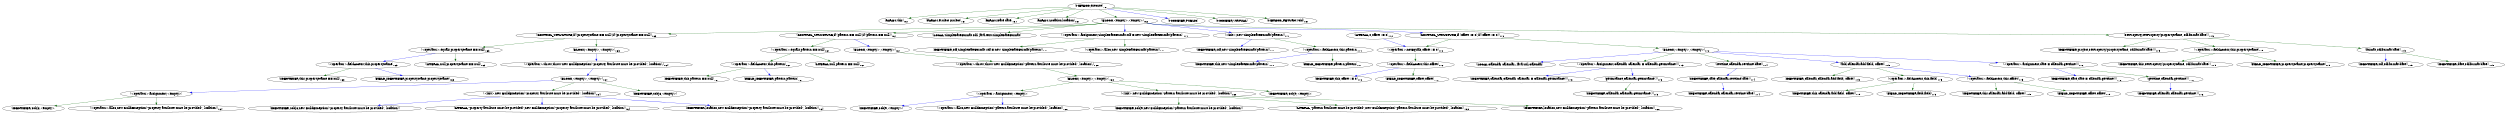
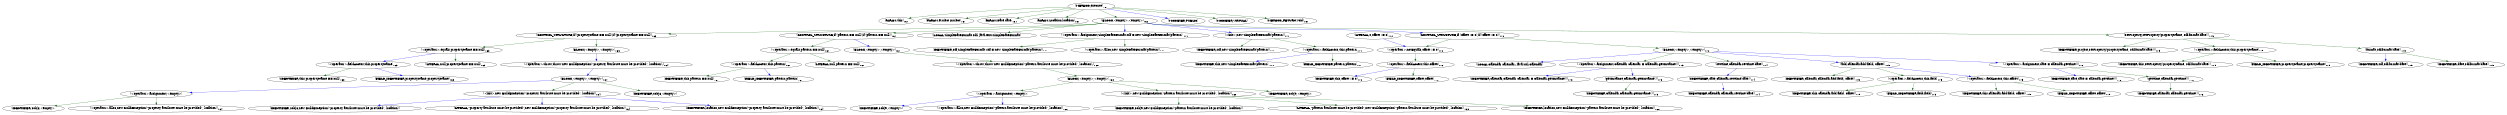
  digraph {
    edge [color=darkgreen]
    n1 [label=<(METHOD,execute)<SUB>161</SUB>>]
    n2 [label=<(PARAM,this)<SUB>161</SUB>>]
    n3 [label=<(PARAM,Project project)<SUB>161</SUB>>]
    n4 [label=<(PARAM,Date date)<SUB>161</SUB>>]
    n5 [label=<(PARAM,Location location)<SUB>161</SUB>>]
    n6 [label=<(BLOCK,&lt;empty&gt;,&lt;empty&gt;)<SUB>162</SUB>>]
    n7 [label=<(MODIFIER,PUBLIC)>]
    n8 [label=<(MODIFIER,VIRTUAL)>]
    n9 [label=<(METHOD_RETURN,void)<SUB>161</SUB>>]
    n10 [label=<(CONTROL_STRUCTURE,if (propertyName == null),if (propertyName == null))<SUB>163</SUB>>]
    n11 [label=<(CONTROL_STRUCTURE,if (pattern == null),if (pattern == null))<SUB>167</SUB>>]
    n12 [label=<(LOCAL,SimpleDateFormat sdf: java.text.SimpleDateFormat)>]
    n13 [label=<(&lt;operator&gt;.assignment,SimpleDateFormat sdf = new SimpleDateFormat(pattern))<SUB>171</SUB>>]
    n14 [label=<(&lt;init&gt;,new SimpleDateFormat(pattern))<SUB>171</SUB>>]
    n15 [label=<(CONTROL_STRUCTURE,if (offset != 0),if (offset != 0))<SUB>172</SUB>>]
    n16 [label=<(setProperty,setProperty(propertyName, sdf.format(date)))<SUB>179</SUB>>]
    n17 [label=<(&lt;operator&gt;.equals,propertyName == null)<SUB>163</SUB>>]
    n18 [label=<(BLOCK,&lt;empty&gt;,&lt;empty&gt;)<SUB>163</SUB>>]
    n19 [label=<(&lt;operator&gt;.equals,pattern == null)<SUB>167</SUB>>]
    n20 [label=<(BLOCK,&lt;empty&gt;,&lt;empty&gt;)<SUB>167</SUB>>]
    n21 [label=<(IDENTIFIER,sdf,SimpleDateFormat sdf = new SimpleDateFormat(pattern))<SUB>171</SUB>>]
    n22 [label=<(&lt;operator&gt;.alloc,new SimpleDateFormat(pattern))<SUB>171</SUB>>]
    n23 [label=<(IDENTIFIER,sdf,new SimpleDateFormat(pattern))<SUB>171</SUB>>]
    n24 [label=<(&lt;operator&gt;.fieldAccess,this.pattern)<SUB>171</SUB>>]
    n25 [label=<(&lt;operator&gt;.notEquals,offset != 0)<SUB>172</SUB>>]
    n26 [label=<(BLOCK,&lt;empty&gt;,&lt;empty&gt;)<SUB>172</SUB>>]
    n27 [label=<(IDENTIFIER,project,setProperty(propertyName, sdf.format(date)))<SUB>179</SUB>>]
    n28 [label=<(&lt;operator&gt;.fieldAccess,this.propertyName)<SUB>179</SUB>>]
    n29 [label=<(format,sdf.format(date))<SUB>179</SUB>>]
    n30 [label=<(&lt;operator&gt;.fieldAccess,this.propertyName)<SUB>163</SUB>>]
    n31 [label=<(LITERAL,null,propertyName == null)<SUB>163</SUB>>]
    n32 [label=<(&lt;operator&gt;.throw,throw new BuildException(&quot;property attribute must be provided&quot;, location);)<SUB>164</SUB>>]
    n33 [label=<(IDENTIFIER,this,propertyName == null)<SUB>163</SUB>>]
    n34 [label=<(FIELD_IDENTIFIER,propertyName,propertyName)<SUB>163</SUB>>]
    n35 [label=<(BLOCK,&lt;empty&gt;,&lt;empty&gt;)<SUB>164</SUB>>]
    n36 [label=<(&lt;operator&gt;.assignment,&lt;empty&gt;)>]
    n37 [label=<(&lt;init&gt;,new BuildException(&quot;property attribute must be provided&quot;, location))<SUB>164</SUB>>]
    n38 [label=<(IDENTIFIER,$obj8,&lt;empty&gt;)>]
    n39 [label=<(IDENTIFIER,$obj8,&lt;empty&gt;)>]
    n40 [label=<(&lt;operator&gt;.alloc,new BuildException(&quot;property attribute must be provided&quot;, location))<SUB>164</SUB>>]
    n41 [label=<(IDENTIFIER,$obj8,new BuildException(&quot;property attribute must be provided&quot;, location))>]
    n42 [label=<(LITERAL,&quot;property attribute must be provided&quot;,new BuildException(&quot;property attribute must be provided&quot;, location))<SUB>164</SUB>>]
    n43 [label=<(IDENTIFIER,location,new BuildException(&quot;property attribute must be provided&quot;, location))<SUB>164</SUB>>]
    n44 [label=<(&lt;operator&gt;.fieldAccess,this.pattern)<SUB>167</SUB>>]
    n45 [label=<(LITERAL,null,pattern == null)<SUB>167</SUB>>]
    n46 [label=<(&lt;operator&gt;.throw,throw new BuildException(&quot;pattern attribute must be provided&quot;, location);)<SUB>168</SUB>>]
    n47 [label=<(IDENTIFIER,this,pattern == null)<SUB>167</SUB>>]
    n48 [label=<(FIELD_IDENTIFIER,pattern,pattern)<SUB>167</SUB>>]
    n49 [label=<(BLOCK,&lt;empty&gt;,&lt;empty&gt;)<SUB>168</SUB>>]
    n50 [label=<(&lt;operator&gt;.assignment,&lt;empty&gt;)>]
    n51 [label=<(&lt;init&gt;,new BuildException(&quot;pattern attribute must be provided&quot;, location))<SUB>168</SUB>>]
    n52 [label=<(IDENTIFIER,$obj9,&lt;empty&gt;)>]
    n53 [label=<(IDENTIFIER,$obj9,&lt;empty&gt;)>]
    n54 [label=<(&lt;operator&gt;.alloc,new BuildException(&quot;pattern attribute must be provided&quot;, location))<SUB>168</SUB>>]
    n55 [label=<(IDENTIFIER,$obj9,new BuildException(&quot;pattern attribute must be provided&quot;, location))>]
    n56 [label=<(LITERAL,&quot;pattern attribute must be provided&quot;,new BuildException(&quot;pattern attribute must be provided&quot;, location))<SUB>168</SUB>>]
    n57 [label=<(IDENTIFIER,location,new BuildException(&quot;pattern attribute must be provided&quot;, location))<SUB>168</SUB>>]
    n58 [label=<(IDENTIFIER,this,new SimpleDateFormat(pattern))<SUB>171</SUB>>]
    n59 [label=<(FIELD_IDENTIFIER,pattern,pattern)<SUB>171</SUB>>]
    n60 [label=<(&lt;operator&gt;.fieldAccess,this.offset)<SUB>172</SUB>>]
    n61 [label=<(LOCAL,Calendar calendar: java.util.Calendar)>]
    n62 [label=<(&lt;operator&gt;.assignment,Calendar calendar = Calendar.getInstance())<SUB>173</SUB>>]
    n63 [label=<(setTime,calendar.setTime(date))<SUB>174</SUB>>]
    n64 [label=<(add,calendar.add(field, offset))<SUB>175</SUB>>]
    n65 [label=<(&lt;operator&gt;.assignment,date = calendar.getTime())<SUB>176</SUB>>]
    n66 [label=<(IDENTIFIER,this,offset != 0)<SUB>172</SUB>>]
    n67 [label=<(FIELD_IDENTIFIER,offset,offset)<SUB>172</SUB>>]
    n68 [label=<(LITERAL,0,offset != 0)<SUB>172</SUB>>]
    n69 [label=<(IDENTIFIER,calendar,Calendar calendar = Calendar.getInstance())<SUB>173</SUB>>]
    n70 [label=<(getInstance,Calendar.getInstance())<SUB>173</SUB>>]
    n71 [label=<(IDENTIFIER,date,calendar.setTime(date))<SUB>174</SUB>>]
    n72 [label=<(IDENTIFIER,calendar,calendar.add(field, offset))<SUB>175</SUB>>]
    n73 [label=<(&lt;operator&gt;.fieldAccess,this.field)<SUB>175</SUB>>]
    n74 [label=<(&lt;operator&gt;.fieldAccess,this.offset)<SUB>175</SUB>>]
    n75 [label=<(IDENTIFIER,date,date = calendar.getTime())<SUB>176</SUB>>]
    n76 [label=<(getTime,calendar.getTime())<SUB>176</SUB>>]
    n77 [label=<(IDENTIFIER,Calendar,Calendar.getInstance())<SUB>173</SUB>>]
    n78 [label=<(IDENTIFIER,calendar,calendar.setTime(date))<SUB>174</SUB>>]
    n79 [label=<(IDENTIFIER,this,calendar.add(field, offset))<SUB>175</SUB>>]
    n80 [label=<(FIELD_IDENTIFIER,field,field)<SUB>175</SUB>>]
    n81 [label=<(IDENTIFIER,this,calendar.add(field, offset))<SUB>175</SUB>>]
    n82 [label=<(FIELD_IDENTIFIER,offset,offset)<SUB>175</SUB>>]
    n83 [label=<(IDENTIFIER,calendar,calendar.getTime())<SUB>176</SUB>>]
    n84 [label=<(IDENTIFIER,this,setProperty(propertyName, sdf.format(date)))<SUB>179</SUB>>]
    n85 [label=<(FIELD_IDENTIFIER,propertyName,propertyName)<SUB>179</SUB>>]
    n86 [label=<(IDENTIFIER,sdf,sdf.format(date))<SUB>179</SUB>>]
    n87 [label=<(IDENTIFIER,date,sdf.format(date))<SUB>179</SUB>>]
    n1 -> n2
    n1 -> n3
    n1 -> n4
    n1 -> n5
    n1 -> n6
    n1 -> n7 [color=blue]
    n1 -> n8
    n1 -> n9
    n6 -> n10
    n6 -> n11
    n6 -> n12
    n6 -> n13 [color=blue]
    n6 -> n14 [color=blue]
    n6 -> n15 [color=blue]
    n6 -> n16
    n10 -> n17
    n10 -> n18
    n11 -> n19
    n11 -> n20 [color=blue]
    n13 -> n21
    n13 -> n22
-   n14 -> n23 [color=blue]
+   n14 -> n23
    n14 -> n24
    n15 -> n25
    n15 -> n26
    n16 -> n27
    n16 -> n28
    n16 -> n29
    n17 -> n30 [color=blue]
    n17 -> n31
    n18 -> n32 [color=blue]
    n19 -> n44
    n19 -> n45
    n20 -> n46
    n24 -> n58 [color=blue]
    n24 -> n59
    n25 -> n60
    n26 -> n61 [color=blue]
    n26 -> n62
    n26 -> n63
    n26 -> n64 [color=blue]
    n26 -> n65 [color=blue]
    n28 -> n84
    n28 -> n85
    n29 -> n86 [color=blue]
    n29 -> n87
    n30 -> n33
    n30 -> n34 [color=blue]
    n32 -> n35 [color=blue]
    n35 -> n36 [color=blue]
    n35 -> n37
    n35 -> n38
    n36 -> n39
    n36 -> n40
    n37 -> n41 [color=blue]
    n37 -> n42 [color=blue]
    n37 -> n43 [color=blue]
    n44 -> n47
    n44 -> n48 [color=blue]
    n46 -> n49
    n49 -> n50
    n49 -> n51
    n49 -> n52
    n50 -> n53 [color=blue]
    n50 -> n54 [color=blue]
    n51 -> n55
    n51 -> n56
    n51 -> n57
    n60 -> n66 [color=blue]
    n60 -> n67
    n62 -> n69 [color=blue]
    n62 -> n70 [color=blue]
    n63 -> n71 [color=blue]
    n64 -> n72
    n64 -> n73
    n64 -> n74 [color=blue]
    n65 -> n75 [color=blue]
    n65 -> n76
    n68 -> n25 [color=blue]
    n70 -> n77
    n71 -> n78 [color=blue]
    n73 -> n79
    n73 -> n80
    n74 -> n81
    n74 -> n82
-   n76 -> n83 [color=blue]
+   n76 -> n83
  }
